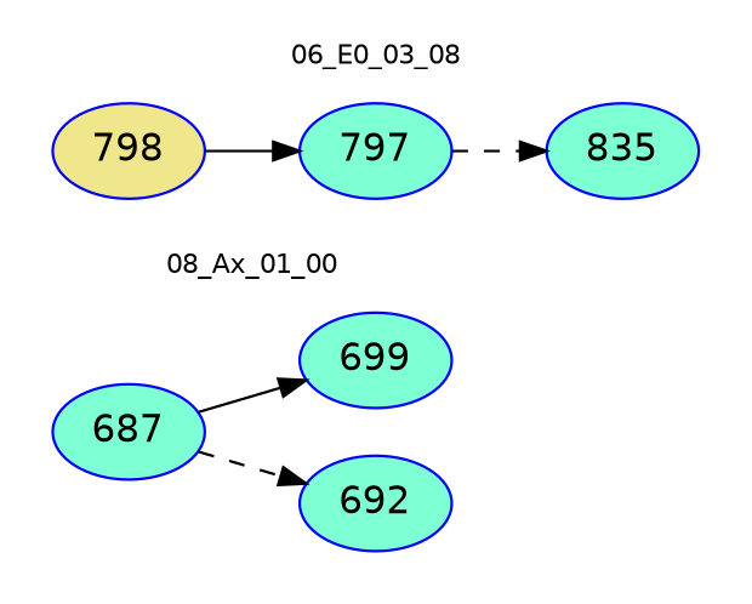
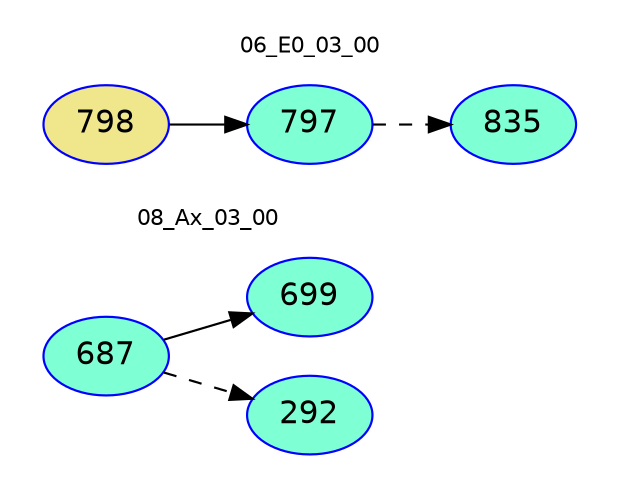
  digraph {
    fontname="DejaVu Sans"
    rankdir=LR
    node [color=blue fillcolor=aquamarine fontname="DejaVu Sans" style=filled]
    edge [color=black fontname="DejaVu Sans" style=dashed]
    n1 [label=687]
-   n2 [label=692]
+   n2 [label=292]
    n3 [label=699]
    n4 [label=797]
    n5 [label=835]
    n6 [fillcolor=khaki label=798]
    subgraph cluster_1 {
      color=white
      fontsize=10
-     label="08_Ax_01_00"
+     label="08_Ax_03_00"
      n1
      n2
      n3
    }
    subgraph cluster_2 {
      color=white
      fontsize=10
-     label="06_E0_03_08"
+     label="06_E0_03_00"
      n4
      n5
      n6
    }
    n1 -> n2
    n1 -> n3 [style=solid]
    n4 -> n5
    n6 -> n4 [style=solid]
  }
